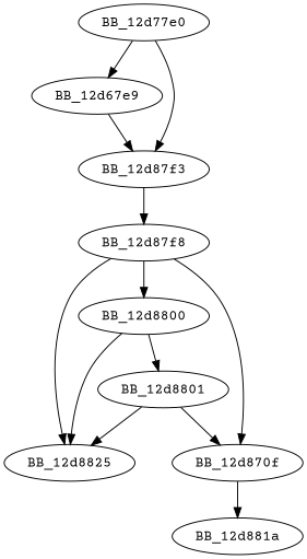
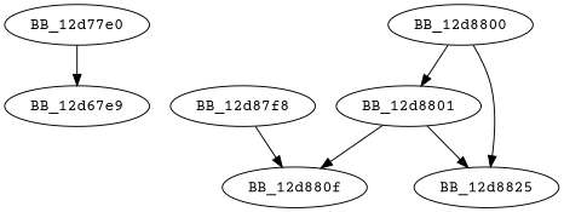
  digraph {
    fontname="Courier Prime"
    node [fontname="Courier Prime"]
    edge [fontname="Courier Prime"]
    n1 [label=BB_12d77e0]
    n2 [label=BB_12d67e9]
-   BB_12d87f3
    BB_12d87f8
    BB_12d8800
    BB_12d8825
-   BB_12d880f [label=BB_12d870f]
+   BB_12d880f
    n8 [label=BB_12d8801]
-   BB_12d881a
    n1 -> n2
-   n1 -> BB_12d87f3
-   n2 -> BB_12d87f3
-   BB_12d87f3 -> BB_12d87f8
-   BB_12d87f8 -> BB_12d8800
-   BB_12d87f8 -> BB_12d8825
    BB_12d87f8 -> BB_12d880f
    BB_12d8800 -> BB_12d8825
    BB_12d8800 -> n8
-   BB_12d880f -> BB_12d881a
    n8 -> BB_12d8825
    n8 -> BB_12d880f
  }
